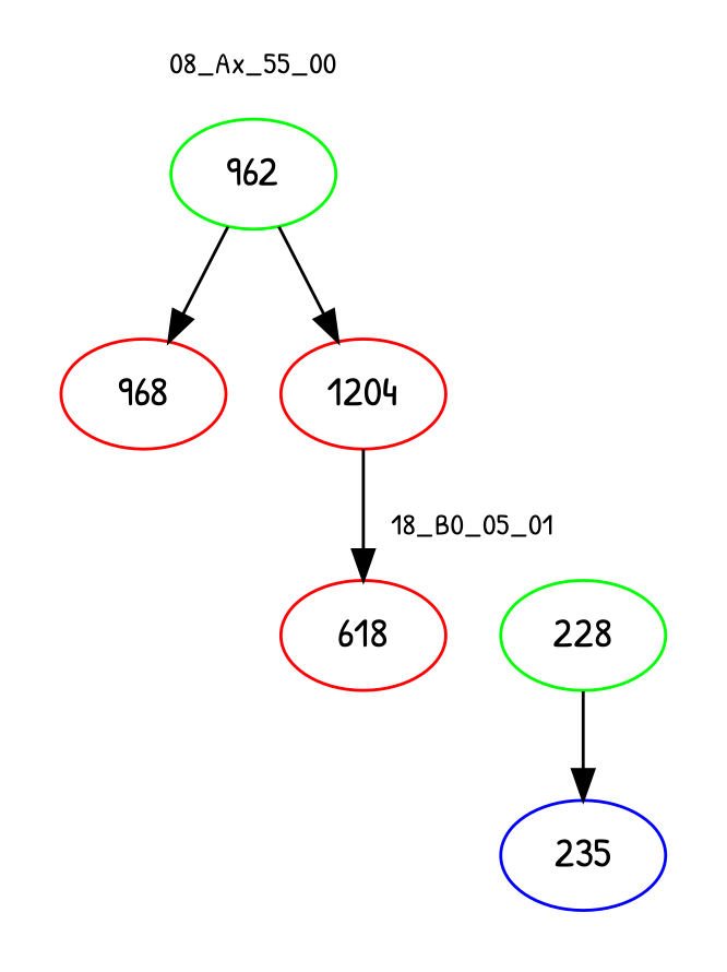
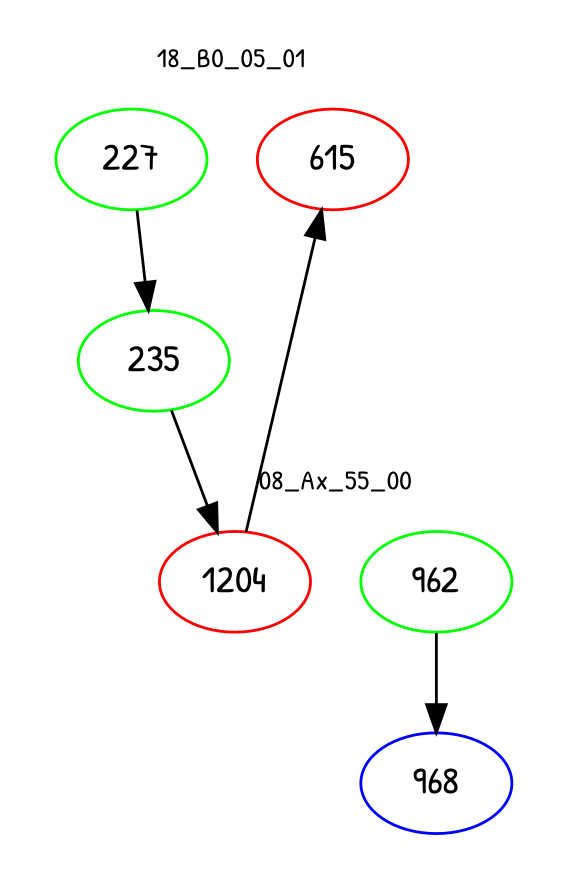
  digraph {
    fontname="Patrick Hand"
    node [color=green fontname="Patrick Hand"]
    edge [color=black fontname="Patrick Hand"]
    n1 [label=962]
-   n2 [color=red label=968]
+   n2 [color=blue label=968]
    n3 [color=red label=1204]
-   n4 [label=228]
-   n5 [color=blue label=235]
-   n6 [color=red label=618]
+   n4 [label=227]
+   n5 [label=235]
+   n6 [color=red label=615]
    subgraph cluster_1 {
      color=white
      fontsize=10
      label="08_Ax_55_00"
      n1
      n2
      n3
    }
    subgraph cluster_2 {
      color=white
      fontsize=10
      label="18_B0_05_01"
      n4
      n5
      n6
    }
    n1 -> n2
-   n1 -> n3
+   n5 -> n3
    n3 -> n6
    n4 -> n5
  }
